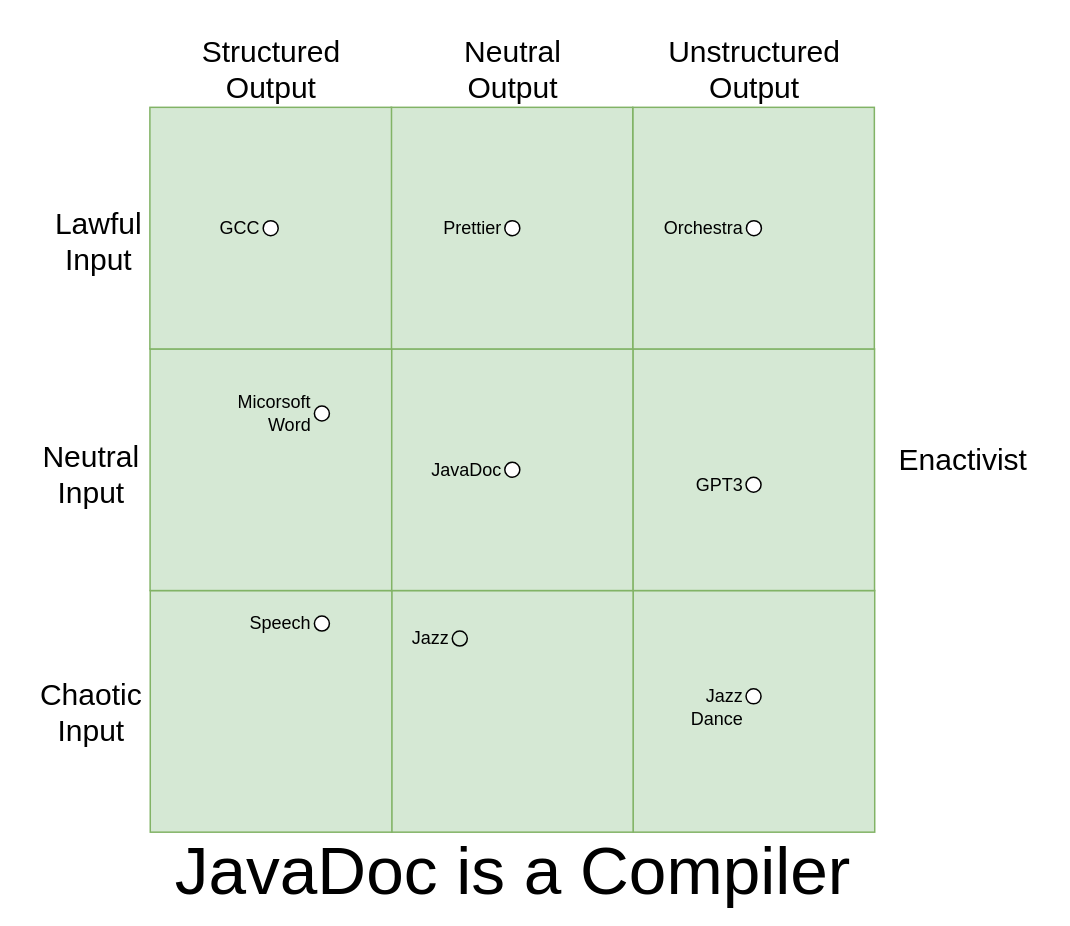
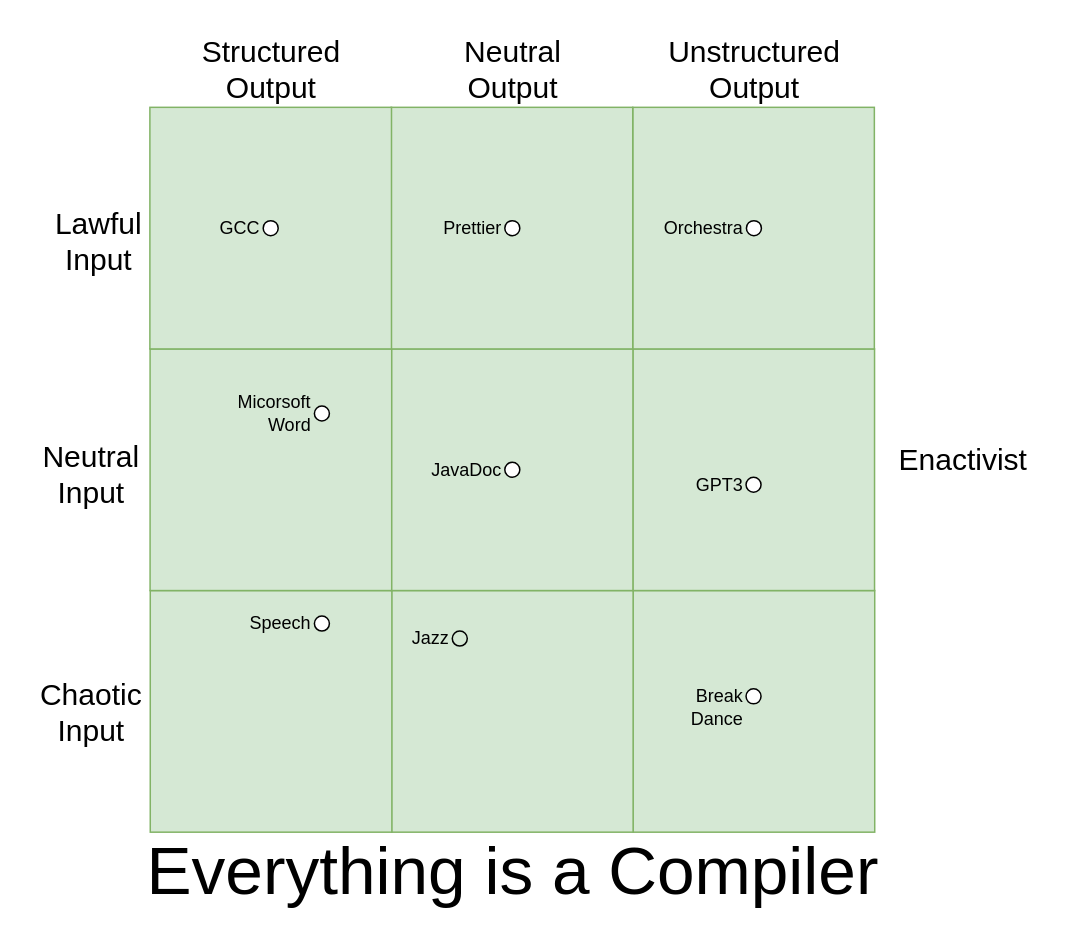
  <mxCell id="0" />
  <mxCell id="1" parent="0" />
  <mxCell id="2" value="" style="whiteSpace=wrap;html=1;aspect=fixed;fillColor=#d5e8d4;strokeColor=#82b366;" parent="1" vertex="1"><mxGeometry x="421.38" y="393" width="161" height="161" as="geometry" /></mxCell>
  <mxCell id="3" value="" style="whiteSpace=wrap;html=1;aspect=fixed;fillColor=#d5e8d4;strokeColor=#82b366;" parent="1" vertex="1"><mxGeometry x="260.38" y="393" width="161" height="161" as="geometry" /></mxCell>
  <mxCell id="4" value="" style="whiteSpace=wrap;html=1;aspect=fixed;fillColor=#d5e8d4;strokeColor=#82b366;" parent="1" vertex="1"><mxGeometry x="99.63" y="393" width="161" height="161" as="geometry" /></mxCell>
  <mxCell id="5" value="" style="whiteSpace=wrap;html=1;aspect=fixed;fillColor=#d5e8d4;strokeColor=#82b366;" parent="1" vertex="1"><mxGeometry x="421.26" y="232" width="161" height="161" as="geometry" /></mxCell>
  <mxCell id="6" value="" style="whiteSpace=wrap;html=1;aspect=fixed;fillColor=#d5e8d4;strokeColor=#82b366;" parent="1" vertex="1"><mxGeometry x="260.26" y="232" width="161" height="161" as="geometry" /></mxCell>
  <mxCell id="7" value="" style="whiteSpace=wrap;html=1;aspect=fixed;fillColor=#d5e8d4;strokeColor=#82b366;" parent="1" vertex="1"><mxGeometry x="99.51" y="232" width="161" height="161" as="geometry" /></mxCell>
  <mxCell id="8" value="" style="whiteSpace=wrap;html=1;aspect=fixed;fillColor=#d5e8d4;strokeColor=#82b366;" parent="1" vertex="1"><mxGeometry x="421.13" y="71" width="161" height="161" as="geometry" /></mxCell>
  <mxCell id="9" value="" style="whiteSpace=wrap;html=1;aspect=fixed;fillColor=#d5e8d4;strokeColor=#82b366;" parent="1" vertex="1"><mxGeometry x="260.13" y="71" width="161" height="161" as="geometry" /></mxCell>
  <mxCell id="10" value="" style="whiteSpace=wrap;html=1;aspect=fixed;fillColor=#d5e8d4;strokeColor=#82b366;" parent="1" vertex="1"><mxGeometry x="99.38" y="71" width="161" height="161" as="geometry" /></mxCell>
  <mxCell id="11" value="Neutral&lt;br&gt;Output" style="text;html=1;align=center;verticalAlign=middle;resizable=0;points=[];autosize=1;fontSize=20;" parent="1" vertex="1"><mxGeometry x="300.88" y="20" width="80" height="50" as="geometry" /></mxCell>
  <mxCell id="12" value="Enactivist" style="text;html=1;align=center;verticalAlign=middle;resizable=0;points=[];autosize=1;fontSize=20;" parent="1" vertex="1"><mxGeometry x="591" y="290" width="100" height="30" as="geometry" /></mxCell>
  <mxCell id="13" value="Neutral&lt;br&gt;Input" style="text;html=1;align=center;verticalAlign=middle;resizable=0;points=[];autosize=1;fontSize=20;" parent="1" vertex="1"><mxGeometry x="20" y="290" width="80" height="50" as="geometry" /></mxCell>
  <mxCell id="14" value="GCC" style="ellipse;whiteSpace=wrap;html=1;aspect=fixed;fontSize=12;labelPosition=left;verticalLabelPosition=middle;align=right;verticalAlign=middle;" parent="1" vertex="1"><mxGeometry x="174.88" y="146.5" width="10" height="10" as="geometry" /></mxCell>
  <mxCell id="15" value="Micorsoft Word" style="ellipse;whiteSpace=wrap;html=1;aspect=fixed;fontSize=12;labelPosition=left;verticalLabelPosition=middle;align=right;verticalAlign=middle;" parent="1" vertex="1"><mxGeometry x="209" y="270" width="10" height="10" as="geometry" /></mxCell>
  <mxCell id="16" value="Lawful&lt;br&gt;Input" style="text;html=1;align=center;verticalAlign=middle;resizable=0;points=[];autosize=1;fontSize=20;" parent="1" vertex="1"><mxGeometry x="30" y="135" width="70" height="50" as="geometry" /></mxCell>
  <mxCell id="17" value="Chaotic&lt;br&gt;Input" style="text;html=1;align=center;verticalAlign=middle;resizable=0;points=[];autosize=1;fontSize=20;" parent="1" vertex="1"><mxGeometry x="20" y="448.5" width="80" height="50" as="geometry" /></mxCell>
  <mxCell id="18" value="Structured&lt;br&gt;Output" style="text;html=1;align=center;verticalAlign=middle;resizable=0;points=[];autosize=1;fontSize=20;" vertex="1" parent="1"><mxGeometry x="125.01" y="20" width="110" height="50" as="geometry" /></mxCell>
  <mxCell id="19" value="Unstructured&lt;br&gt;Output" style="text;html=1;align=center;verticalAlign=middle;resizable=0;points=[];autosize=1;fontSize=20;" vertex="1" parent="1"><mxGeometry x="436.88" y="20" width="130" height="50" as="geometry" /></mxCell>
- <mxCell id="20" value="&lt;font style=&quot;font-size: 45px&quot;&gt;JavaDoc is a Compiler&lt;/font&gt;" style="text;html=1;align=center;verticalAlign=middle;resizable=0;points=[];autosize=1;" vertex="1" parent="1"><mxGeometry x="90.63" y="565" width="500" height="30" as="geometry" /></mxCell>
+ <mxCell id="20" value="&lt;font style=&quot;font-size: 45px&quot;&gt;Everything is a Compiler&lt;/font&gt;" style="text;html=1;align=center;verticalAlign=middle;resizable=0;points=[];autosize=1;" vertex="1" parent="1"><mxGeometry x="90.63" y="565" width="500" height="30" as="geometry" /></mxCell>
  <mxCell id="21" value="Prettier" style="ellipse;whiteSpace=wrap;html=1;aspect=fixed;fontSize=12;labelPosition=left;verticalLabelPosition=middle;align=right;verticalAlign=middle;" vertex="1" parent="1"><mxGeometry x="335.88" y="146.5" width="10" height="10" as="geometry" /></mxCell>
  <mxCell id="22" value="JavaDoc" style="ellipse;whiteSpace=wrap;html=1;aspect=fixed;fontSize=12;labelPosition=left;verticalLabelPosition=middle;align=right;verticalAlign=middle;" vertex="1" parent="1"><mxGeometry x="335.88" y="307.5" width="10" height="10" as="geometry" /></mxCell>
  <mxCell id="23" value="Orchestra" style="ellipse;whiteSpace=wrap;html=1;aspect=fixed;fontSize=12;labelPosition=left;verticalLabelPosition=middle;align=right;verticalAlign=middle;" vertex="1" parent="1"><mxGeometry x="496.88" y="146.5" width="10" height="10" as="geometry" /></mxCell>
  <mxCell id="24" value="GPT3" style="ellipse;whiteSpace=wrap;html=1;aspect=fixed;fontSize=12;labelPosition=left;verticalLabelPosition=middle;align=right;verticalAlign=middle;" vertex="1" parent="1"><mxGeometry x="496.63" y="317.5" width="10" height="10" as="geometry" /></mxCell>
  <mxCell id="25" value="Speech" style="ellipse;whiteSpace=wrap;html=1;aspect=fixed;fontSize=12;labelPosition=left;verticalLabelPosition=middle;align=right;verticalAlign=middle;" vertex="1" parent="1"><mxGeometry x="209" y="410" width="10" height="10" as="geometry" /></mxCell>
  <mxCell id="26" value="Jazz" style="ellipse;whiteSpace=wrap;html=1;aspect=fixed;fontSize=12;labelPosition=left;verticalLabelPosition=middle;align=right;verticalAlign=middle;fillColor=#d5e8d4;" vertex="1" parent="1"><mxGeometry x="300.88" y="420" width="10" height="10" as="geometry" /></mxCell>
- <mxCell id="27" value="&lt;br&gt;Jazz Dance" style="ellipse;whiteSpace=wrap;html=1;aspect=fixed;fontSize=12;labelPosition=left;verticalLabelPosition=middle;align=right;verticalAlign=middle;" vertex="1" parent="1"><mxGeometry x="496.63" y="458.5" width="10" height="10" as="geometry" /></mxCell>
+ <mxCell id="27" value="&lt;br&gt;Break Dance" style="ellipse;whiteSpace=wrap;html=1;aspect=fixed;fontSize=12;labelPosition=left;verticalLabelPosition=middle;align=right;verticalAlign=middle;" vertex="1" parent="1"><mxGeometry x="496.63" y="458.5" width="10" height="10" as="geometry" /></mxCell>
